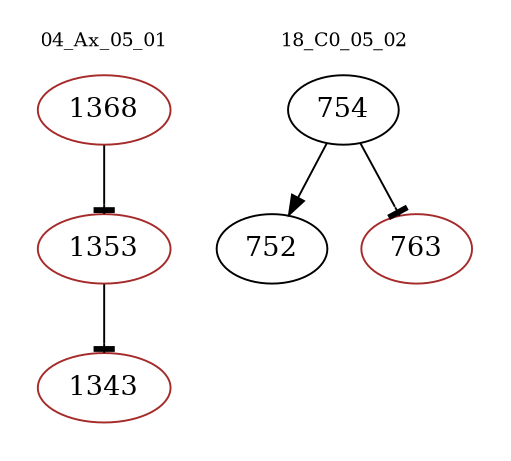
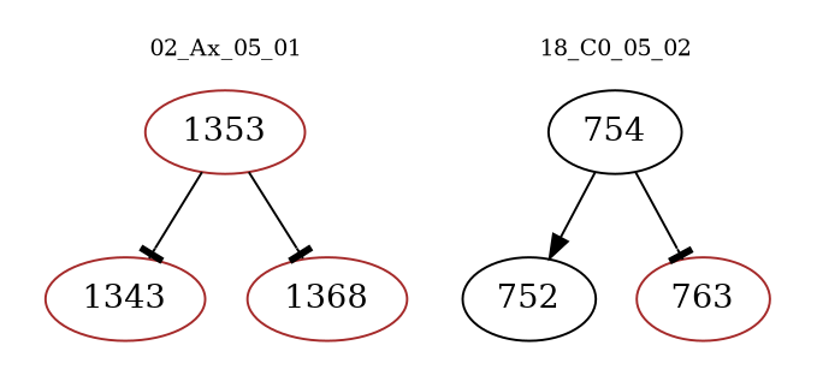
  digraph {
    node [color=brown]
    edge [arrowhead=tee color=black]
    n1 [label=1353]
    n2 [label=1343]
    n3 [label=1368]
    n4 [color=black label=754]
    n5 [color=black label=752]
    n6 [label=763]
    subgraph cluster_1 {
      color=white
      fontsize=10
-     label="04_Ax_05_01"
+     label="02_Ax_05_01"
      n1
      n2
      n3
    }
    subgraph cluster_2 {
      color=white
      fontsize=10
      label="18_C0_05_02"
      n4
      n5
      n6
    }
    n1 -> n2
-   n3 -> n1
+   n1 -> n3
    n4 -> n5 [arrowhead=normal]
    n4 -> n6
  }
